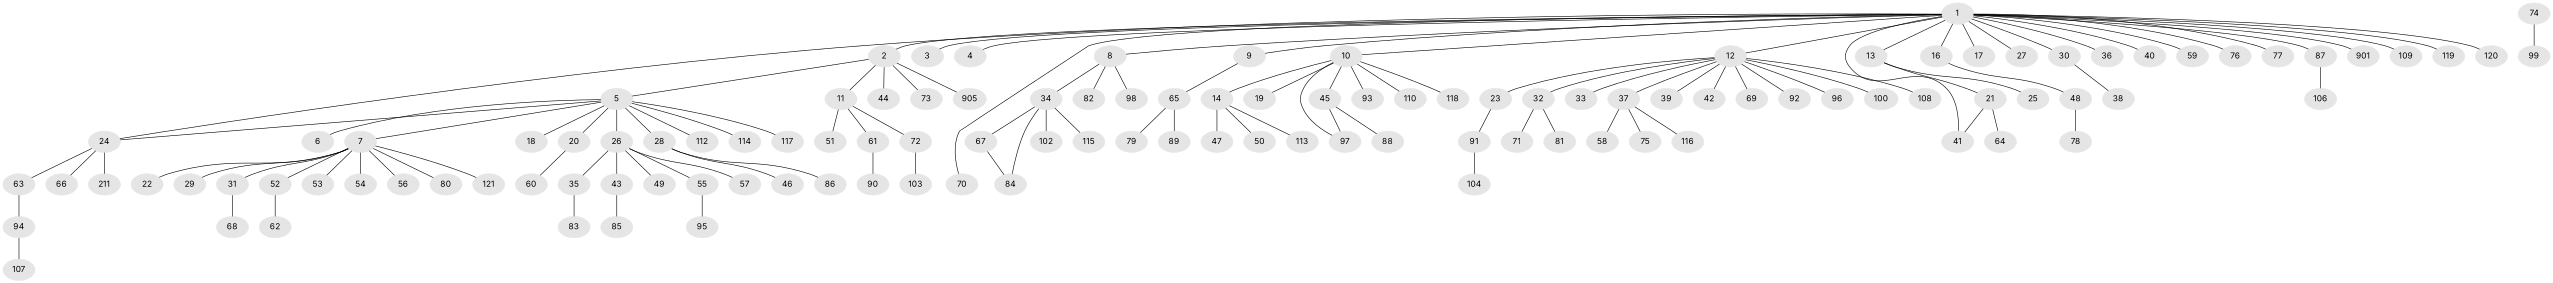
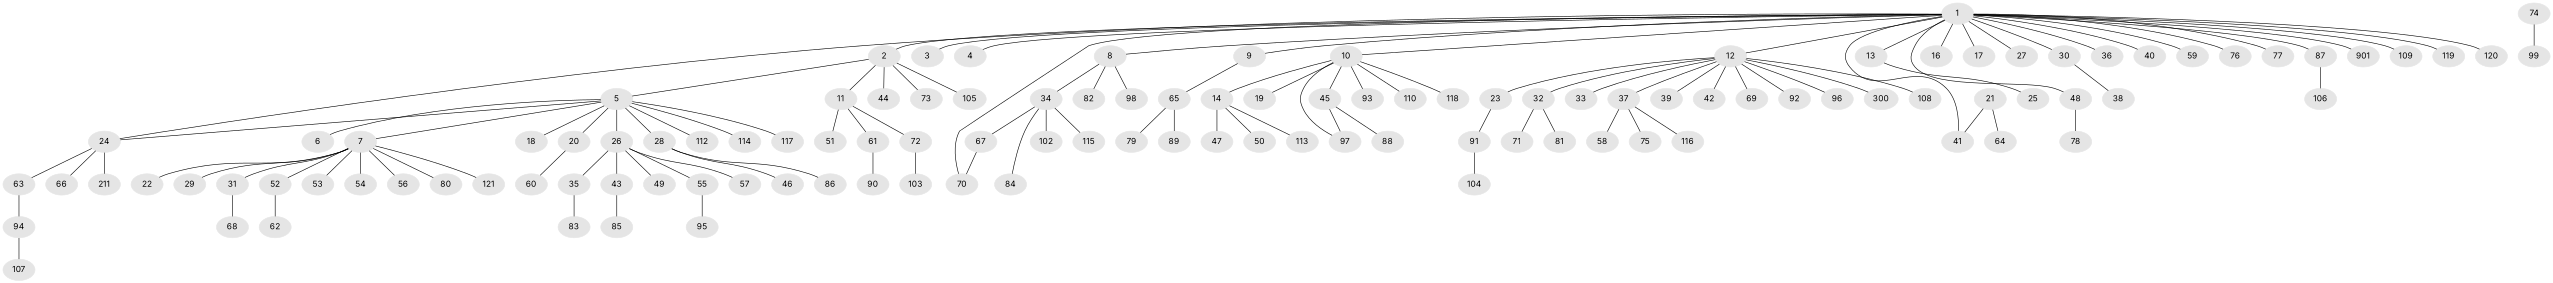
  graph {
    fontname=Inter
    node [color=gray90 fontname=Inter style=filled]
    edge [fontname=Inter]
    1
    2
    3
    4
    8
    9
    10
    12
    13
    16
    17
    24
    27
    30
    36
    40
    41
    48
    59
    70
    76
    77
    87
    n24 [label=901]
    109
    119
    120
    5
    11
    44
    73
-   105 [label=905]
+   105
    34
    82
    98
    65
    14
    19
    45
    93
    110
    118
    97
    23
    32
    33
    37
    39
    42
    69
    92
    96
-   100
+   100 [label=300]
    108
    21
    25
    63
    66
    n59 [label=211]
    38
    78
    106
    6
    7
    18
    20
    26
    28
    112
    114
    117
    51
    61
    72
    22
    29
    31
    52
    53
    54
    56
    80
    121
    60
    35
    43
    49
    55
    57
    46
    86
    68
    62
    67
    84
    102
    115
    79
    89
    47
    50
    113
    88
    74
    99
    90
    91
    71
    81
    58
    75
    116
    64
    104
    94
    83
    85
    95
    103
    107
    1 -- 2
    1 -- 3
    1 -- 4
    1 -- 8
    1 -- 9
    1 -- 10
    1 -- 12
    1 -- 13
    1 -- 16
    1 -- 17
    1 -- 24
    1 -- 27
    1 -- 30
    1 -- 36
    1 -- 40
    1 -- 41
-   16 -- 48
+   1 -- 48
    1 -- 59
    1 -- 70
    1 -- 76
    1 -- 77
    1 -- 87
    1 -- n24
    1 -- 109
    1 -- 119
    1 -- 120
    2 -- 5
    2 -- 11
    2 -- 44
    2 -- 73
    2 -- 105
    8 -- 34
    8 -- 82
    8 -- 98
    9 -- 65
    10 -- 14
    10 -- 19
    10 -- 45
    10 -- 93
    10 -- 110
    10 -- 118
    10 -- 97
    12 -- 23
    12 -- 32
    12 -- 33
    12 -- 37
    12 -- 39
    12 -- 42
    12 -- 69
    12 -- 92
    12 -- 96
    12 -- 100
    12 -- 108
-   13 -- 21
    13 -- 25
    24 -- 63
    24 -- 66
    24 -- n59
    30 -- 38
    48 -- 78
    87 -- 106
    5 -- 24
    5 -- 6
    5 -- 7
    5 -- 18
    5 -- 20
    5 -- 26
    5 -- 28
    5 -- 112
    5 -- 114
    5 -- 117
    11 -- 51
    11 -- 61
    11 -- 72
    34 -- 67
    34 -- 84
    34 -- 102
    34 -- 115
    65 -- 79
    65 -- 89
    14 -- 47
    14 -- 50
    14 -- 113
    45 -- 97
    45 -- 88
    23 -- 91
    32 -- 71
    32 -- 81
    37 -- 58
    37 -- 75
    37 -- 116
    21 -- 41
    21 -- 64
    63 -- 94
    7 -- 22
    7 -- 29
    7 -- 31
    7 -- 52
    7 -- 53
    7 -- 54
    7 -- 56
    7 -- 80
    7 -- 121
    20 -- 60
    26 -- 35
    26 -- 43
    26 -- 49
    26 -- 55
    26 -- 57
    28 -- 46
    28 -- 86
    61 -- 90
    72 -- 103
    31 -- 68
    52 -- 62
    35 -- 83
    43 -- 85
    55 -- 95
-   67 -- 84
+   67 -- 70
    74 -- 99
    91 -- 104
    94 -- 107
  }
